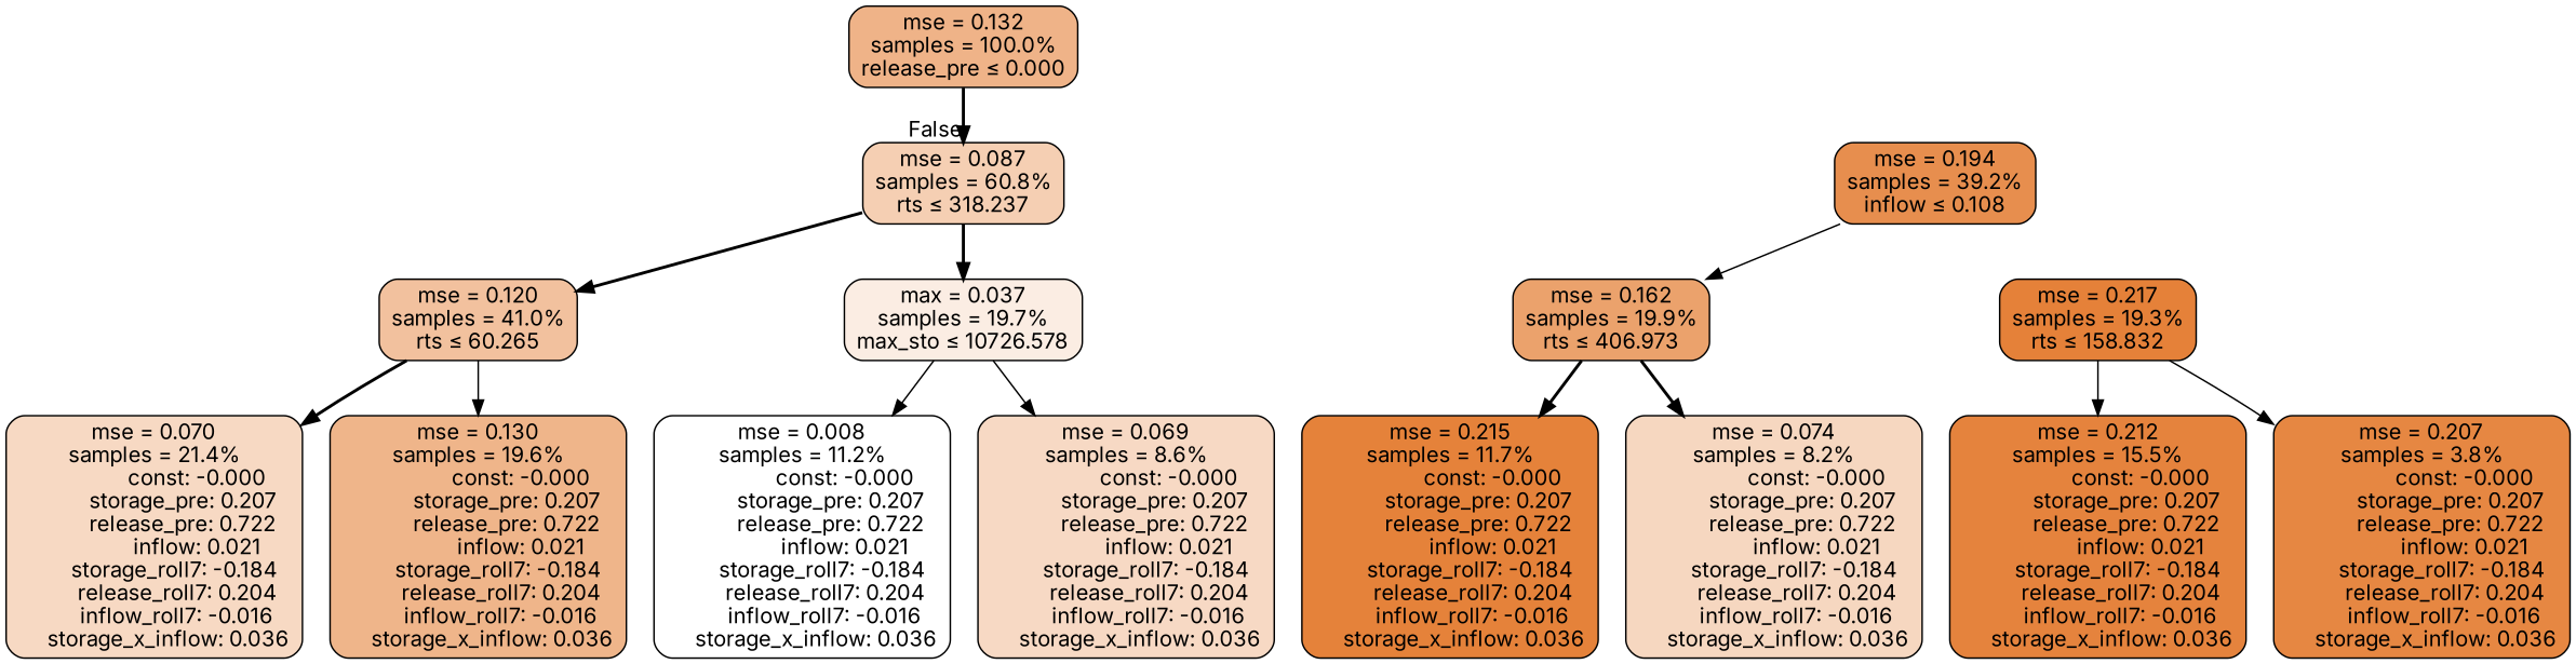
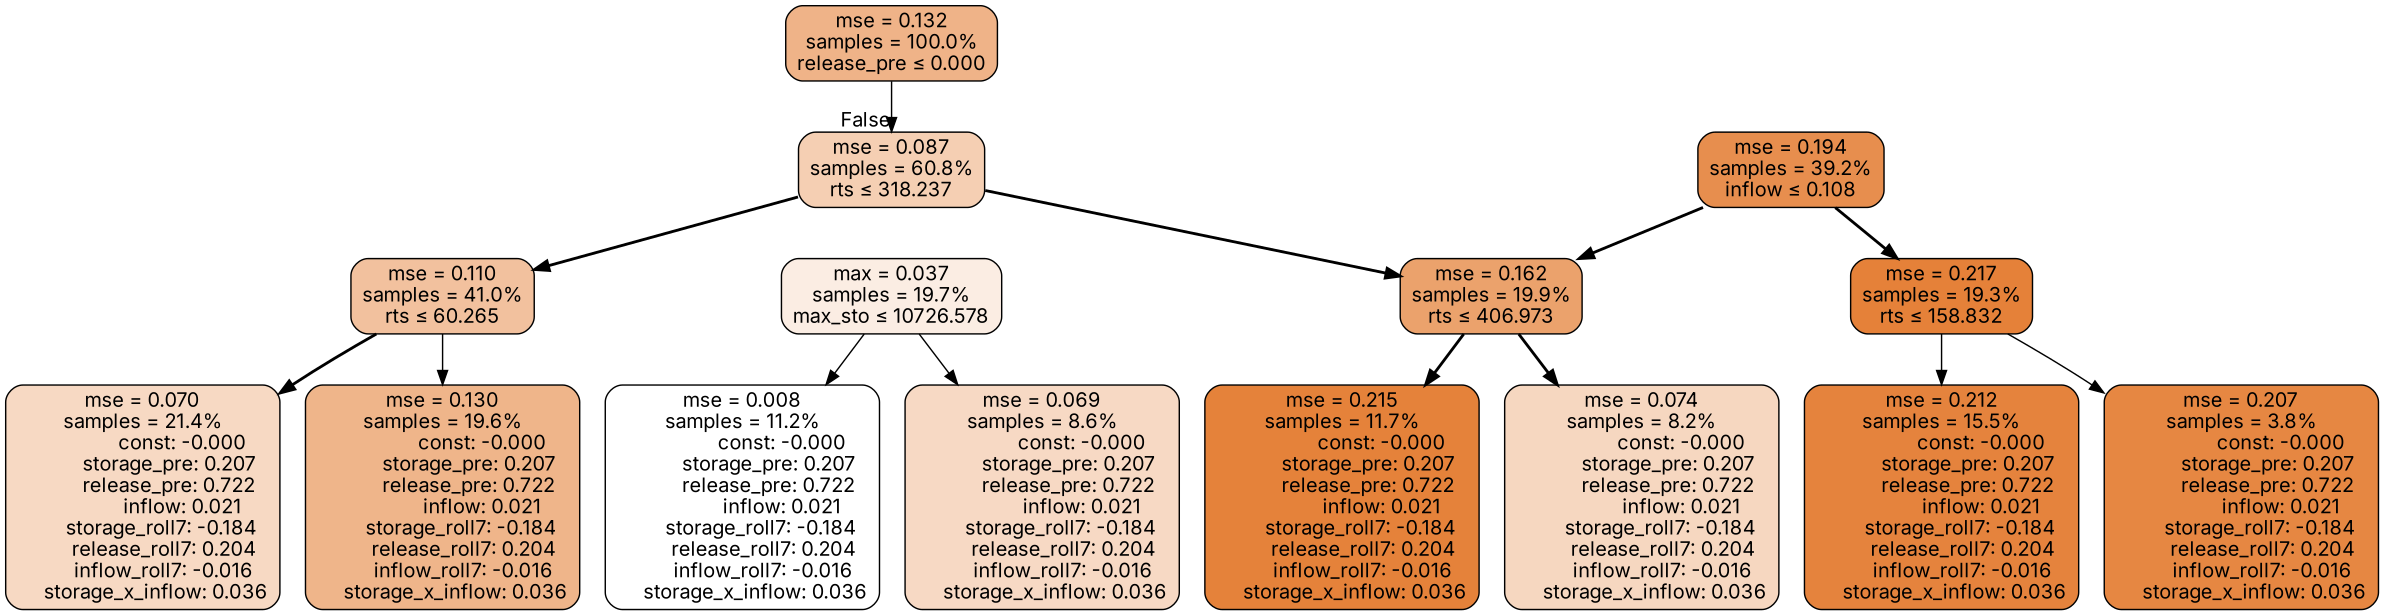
  digraph {
    fontname=Inter
    node [color=black fontname=Inter shape=rectangle style="filled, rounded"]
    edge [fontname=Inter style=bold]
    n1 [fillcolor="#efb388" label="mse = 0.132\nsamples = 100.0%\nrelease_pre &le; 0.000"]
    n2 [fillcolor="#f5cfb3" label="mse = 0.087\nsamples = 60.8%\nrts &le; 318.237"]
-   n3 [fillcolor="#f2c19e" label="mse = 0.120\nsamples = 41.0%\nrts &le; 60.265"]
+   n3 [fillcolor="#f2c19e" label="mse = 0.110\nsamples = 41.0%\nrts &le; 60.265"]
    n4 [fillcolor="#fbede3" label="max = 0.037\nsamples = 19.7%\nmax_sto &le; 10726.578"]
    n5 [fillcolor="#e78e4e" label="mse = 0.194\nsamples = 39.2%\ninflow &le; 0.108"]
    n6 [fillcolor="#eba26c" label="mse = 0.162\nsamples = 19.9%\nrts &le; 406.973"]
    n7 [fillcolor="#e58139" label="mse = 0.217\nsamples = 19.3%\nrts &le; 158.832"]
    n8 [fillcolor="#f7d9c3" label="mse = 0.070\nsamples = 21.4%\n               const: -0.000\n          storage_pre: 0.207\n          release_pre: 0.722\n               inflow: 0.021\n       storage_roll7: -0.184\n        release_roll7: 0.204\n        inflow_roll7: -0.016\n     storage_x_inflow: 0.036"]
    n9 [fillcolor="#efb58a" label="mse = 0.130\nsamples = 19.6%\n               const: -0.000\n          storage_pre: 0.207\n          release_pre: 0.722\n               inflow: 0.021\n       storage_roll7: -0.184\n        release_roll7: 0.204\n        inflow_roll7: -0.016\n     storage_x_inflow: 0.036"]
    n10 [fillcolor="#ffffff" label="mse = 0.008\nsamples = 11.2%\n               const: -0.000\n          storage_pre: 0.207\n          release_pre: 0.722\n               inflow: 0.021\n       storage_roll7: -0.184\n        release_roll7: 0.204\n        inflow_roll7: -0.016\n     storage_x_inflow: 0.036"]
    n11 [fillcolor="#f7d9c4" label="mse = 0.069\nsamples = 8.6%\n               const: -0.000\n          storage_pre: 0.207\n          release_pre: 0.722\n               inflow: 0.021\n       storage_roll7: -0.184\n        release_roll7: 0.204\n        inflow_roll7: -0.016\n     storage_x_inflow: 0.036"]
    n12 [fillcolor="#e5823a" label="mse = 0.215\nsamples = 11.7%\n               const: -0.000\n          storage_pre: 0.207\n          release_pre: 0.722\n               inflow: 0.021\n       storage_roll7: -0.184\n        release_roll7: 0.204\n        inflow_roll7: -0.016\n     storage_x_inflow: 0.036"]
    n13 [fillcolor="#f6d7c0" label="mse = 0.074\nsamples = 8.2%\n               const: -0.000\n          storage_pre: 0.207\n          release_pre: 0.722\n               inflow: 0.021\n       storage_roll7: -0.184\n        release_roll7: 0.204\n        inflow_roll7: -0.016\n     storage_x_inflow: 0.036"]
    n14 [fillcolor="#e5833d" label="mse = 0.212\nsamples = 15.5%\n               const: -0.000\n          storage_pre: 0.207\n          release_pre: 0.722\n               inflow: 0.021\n       storage_roll7: -0.184\n        release_roll7: 0.204\n        inflow_roll7: -0.016\n     storage_x_inflow: 0.036"]
    n15 [fillcolor="#e68742" label="mse = 0.207\nsamples = 3.8%\n               const: -0.000\n          storage_pre: 0.207\n          release_pre: 0.722\n               inflow: 0.021\n       storage_roll7: -0.184\n        release_roll7: 0.204\n        inflow_roll7: -0.016\n     storage_x_inflow: 0.036"]
-   n1 -> n2 [headlabel=False labelangle=45 labeldistance=2.5]
+   n1 -> n2 [headlabel=False labelangle=45 labeldistance=2.5 style=solid]
    n2 -> n3
-   n2 -> n4
+   n2 -> n6
    n3 -> n8
    n3 -> n9 [style=solid]
    n4 -> n10 [style=solid]
    n4 -> n11 [style=solid]
-   n5 -> n6 [style=solid]
+   n5 -> n6
+   n5 -> n7
    n6 -> n12
    n6 -> n13
    n7 -> n14 [style=solid]
    n7 -> n15 [style=solid]
  }
